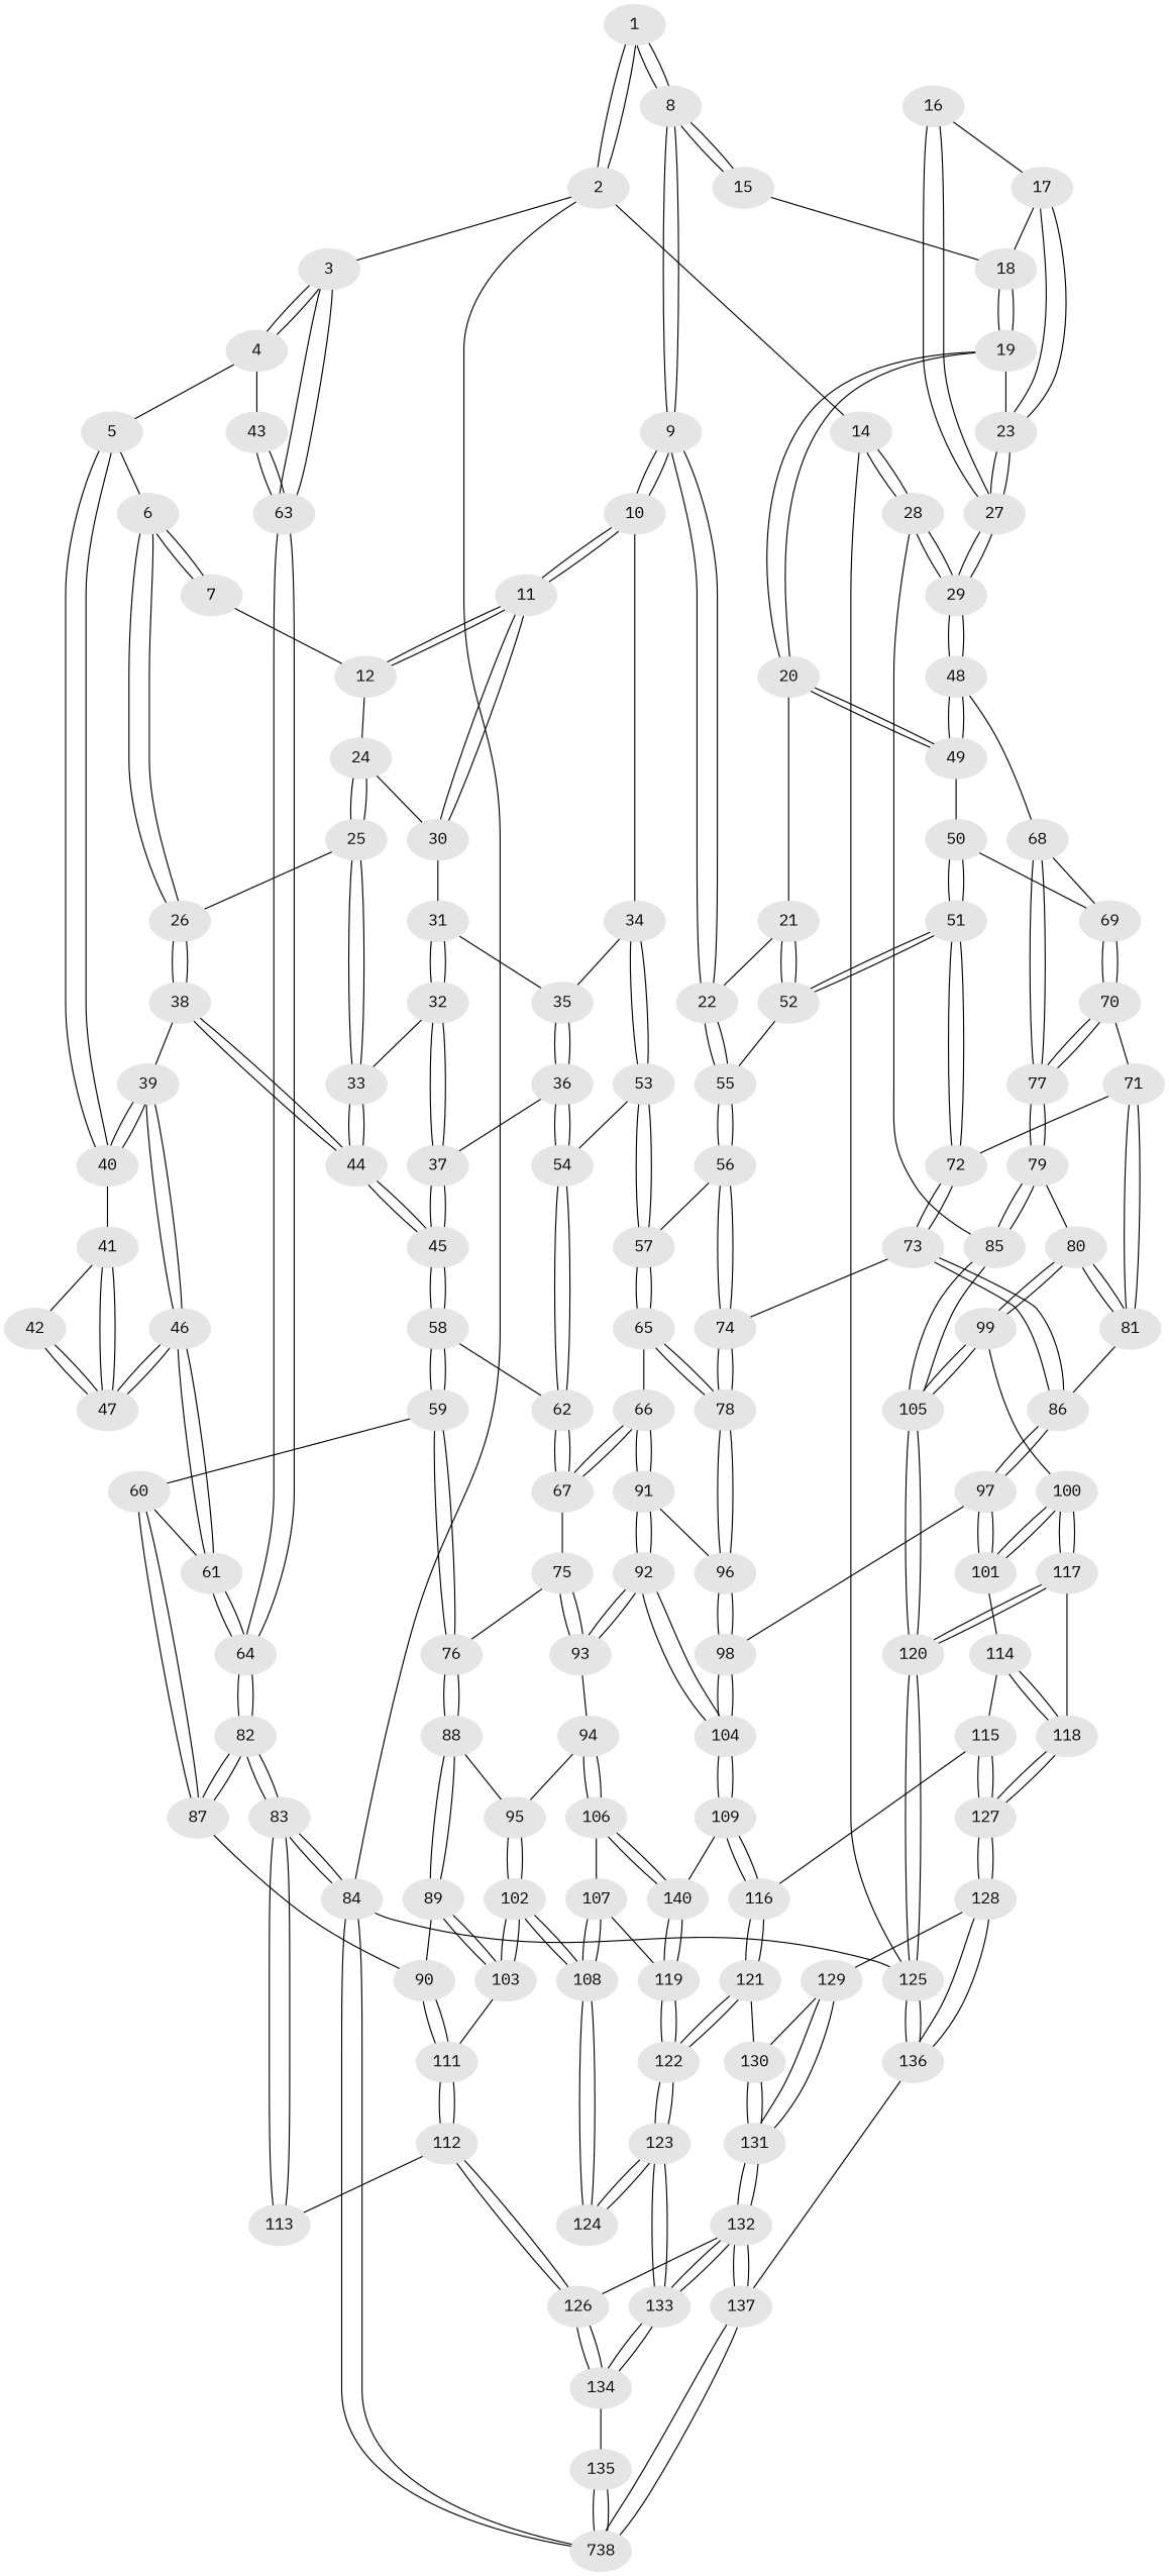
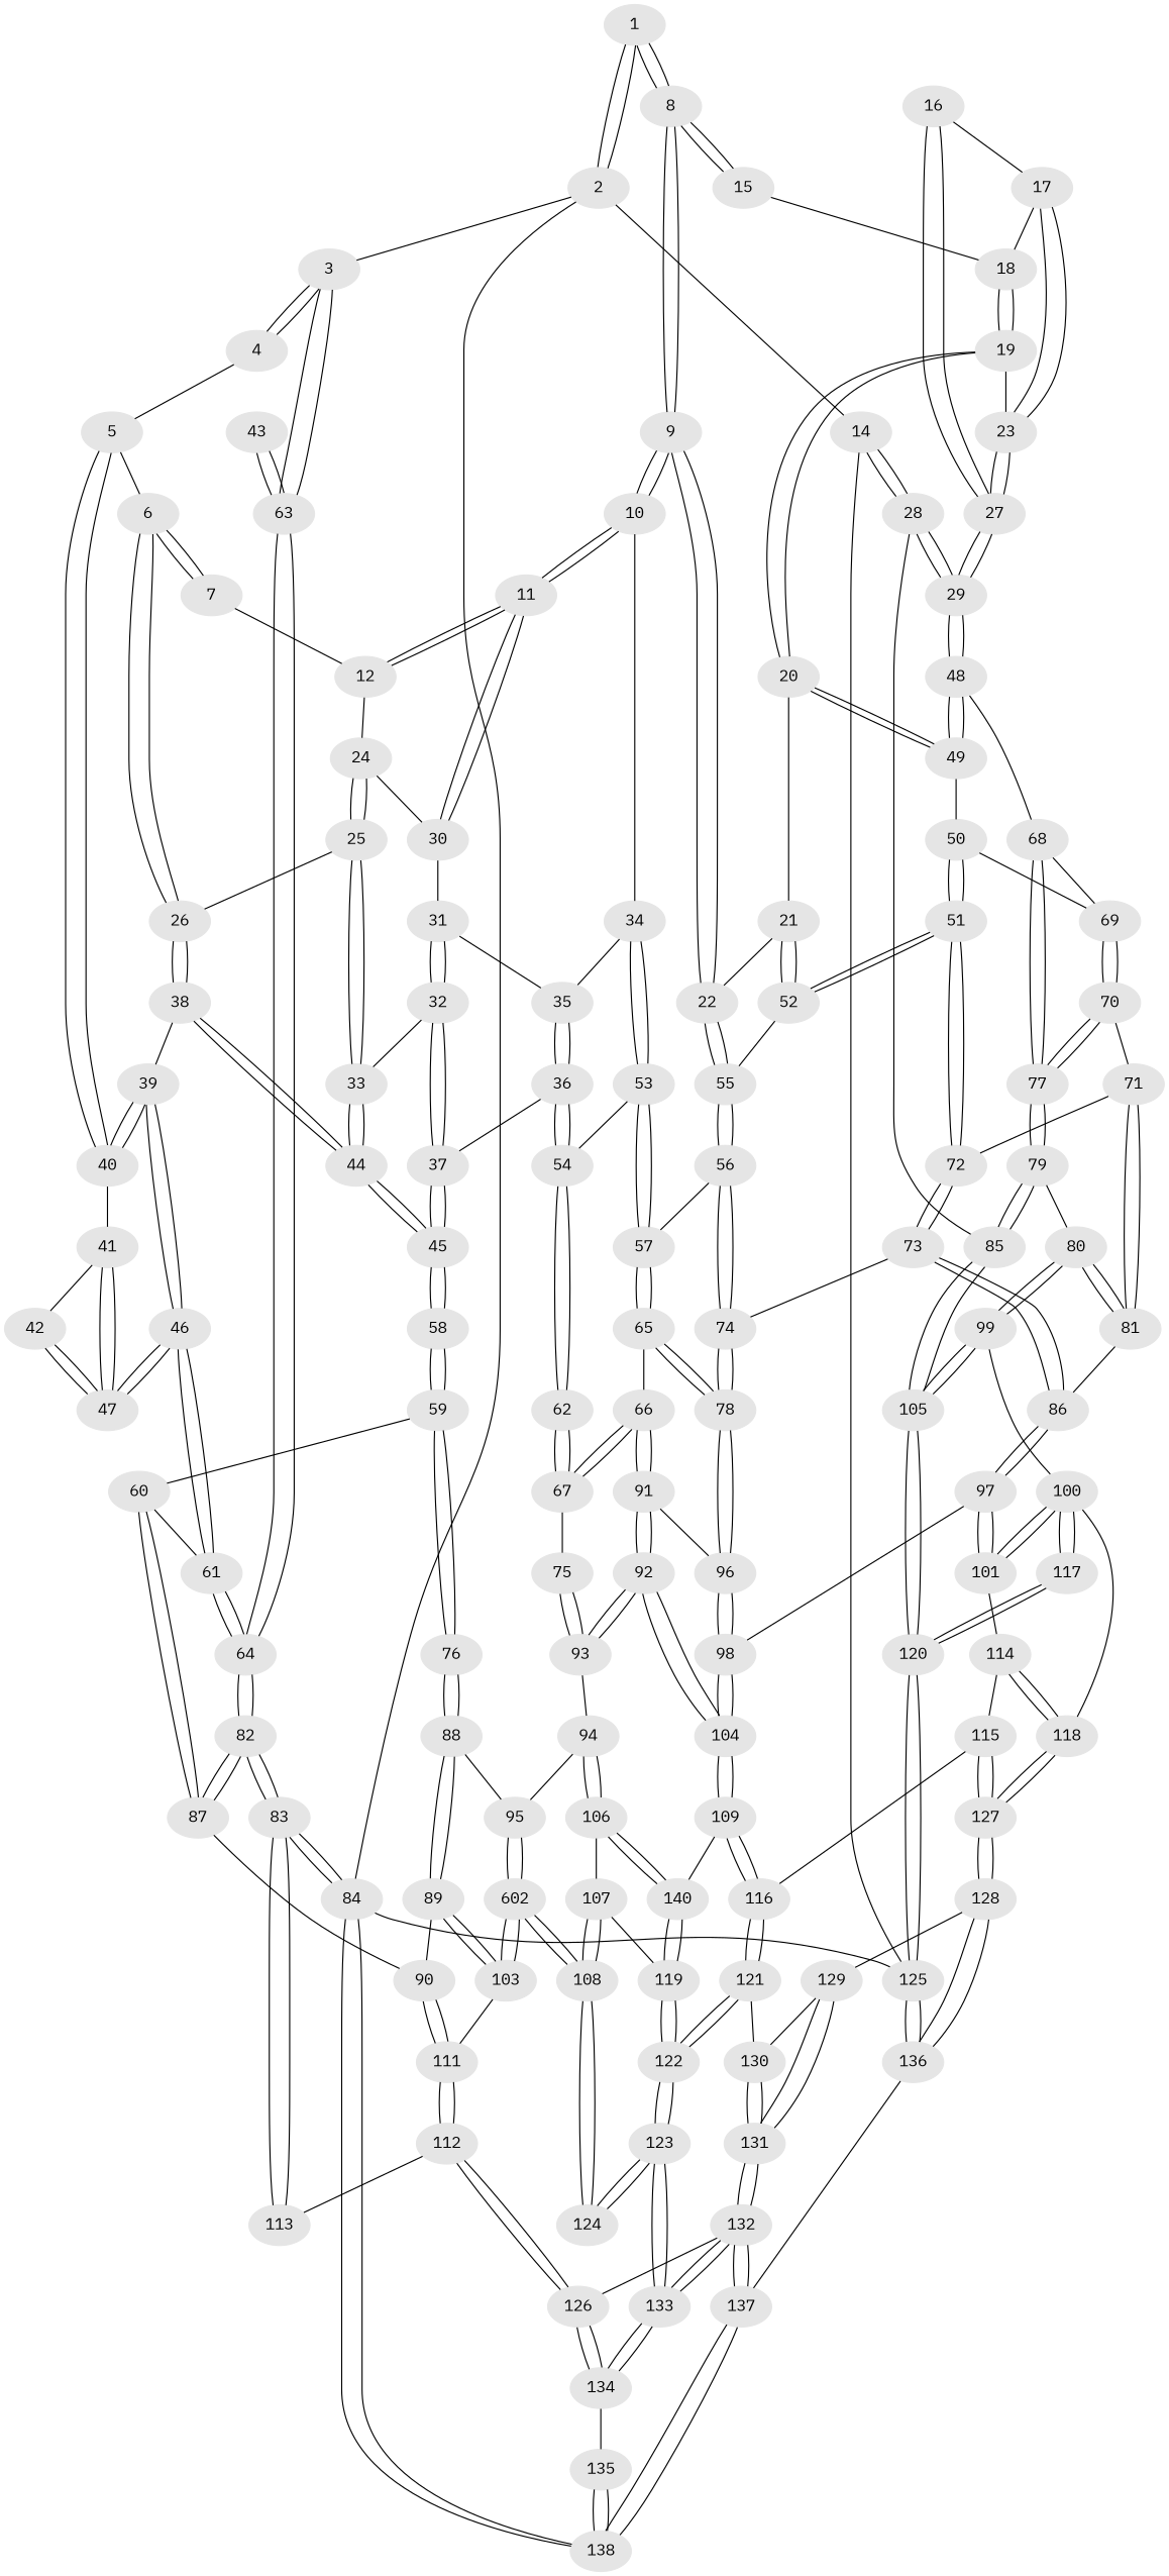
  graph {
    fontname="IBM Plex Mono"
    node [color=gray90 fontname="IBM Plex Mono" style=filled]
    edge [fontname="IBM Plex Mono"]
    1
    2
    8
    3
    14
    84
    9
    15
    4
    63
    28
    125
-   138 [label=738]
+   138
    5
    43
    64
    6
    40
    7
    26
    41
    12
    38
    24
    10
    22
    18
    11
    34
    55
    30
    35
    53
    31
    25
    16
    17
    27
    29
    85
    136
    19
    23
    20
    21
    49
    52
    50
    56
    33
    44
    39
    48
    105
    68
    32
    37
    36
    45
    54
    57
    62
    58
    46
    47
    61
    42
    59
    69
    77
    51
    72
    70
    73
    65
    67
    74
    78
    66
    60
    76
    87
    88
    90
    82
    75
    83
    91
    96
    92
    93
    79
    71
    81
    86
    97
    94
    89
    95
    80
    98
    99
    100
    113
    120
    101
    111
    103
-   102
+   102 [label=602]
    112
    104
    109
    106
    107
    n115 [label=140]
    108
    114
    117
    118
    115
    124
    116
    119
    122
    121
    126
    134
    135
    127
    128
    130
    123
    131
    133
    137
    129
    132
    1 -- 2
    1 -- 2
    1 -- 8
    1 -- 8
    2 -- 3
    2 -- 14
    2 -- 84
    8 -- 9
    8 -- 9
    8 -- 15
    8 -- 15
    3 -- 4
    3 -- 4
    3 -- 63
    3 -- 63
    14 -- 28
    14 -- 28
    14 -- 125
    84 -- 125
    84 -- 138
    84 -- 138
    9 -- 10
    9 -- 10
    9 -- 22
    9 -- 22
    15 -- 18
    4 -- 5
-   4 -- 43
    63 -- 64
    63 -- 64
    28 -- 29
    28 -- 29
    28 -- 85
    125 -- 136
    125 -- 136
    5 -- 6
    5 -- 40
    5 -- 40
    43 -- 63
    43 -- 63
    64 -- 82
    64 -- 82
    6 -- 7
    6 -- 7
    6 -- 26
    6 -- 26
    40 -- 41
    7 -- 12
    26 -- 38
    26 -- 38
    41 -- 47
    41 -- 47
    41 -- 42
    12 -- 24
    38 -- 44
    38 -- 44
    38 -- 39
    24 -- 30
    24 -- 25
    24 -- 25
    10 -- 11
    10 -- 11
    10 -- 34
    22 -- 55
    22 -- 55
    18 -- 19
    18 -- 19
    11 -- 12
    11 -- 12
    11 -- 30
    11 -- 30
    34 -- 35
    34 -- 53
    34 -- 53
    55 -- 56
    55 -- 56
    30 -- 31
    35 -- 36
    35 -- 36
    53 -- 54
    53 -- 57
    53 -- 57
    31 -- 35
    31 -- 32
    31 -- 32
    25 -- 26
    25 -- 33
    25 -- 33
    16 -- 17
    16 -- 27
    16 -- 27
    17 -- 18
    17 -- 23
    17 -- 23
    27 -- 29
    27 -- 29
    29 -- 48
    29 -- 48
    85 -- 105
    85 -- 105
    136 -- 137
    19 -- 23
    19 -- 20
    19 -- 20
    23 -- 27
    23 -- 27
    20 -- 21
    20 -- 49
    20 -- 49
    21 -- 22
    21 -- 52
    21 -- 52
    49 -- 50
    52 -- 55
    50 -- 69
    50 -- 51
    50 -- 51
    56 -- 57
    56 -- 74
    56 -- 74
    33 -- 44
    33 -- 44
    44 -- 45
    44 -- 45
    39 -- 40
    39 -- 40
    39 -- 46
    39 -- 46
    48 -- 49
    48 -- 49
    48 -- 68
    105 -- 120
    105 -- 120
    68 -- 69
    68 -- 77
    68 -- 77
    32 -- 33
    32 -- 37
    32 -- 37
    37 -- 45
    37 -- 45
    36 -- 37
    36 -- 54
    36 -- 54
    45 -- 58
    45 -- 58
    54 -- 62
    54 -- 62
    57 -- 65
    57 -- 65
    62 -- 67
    62 -- 67
-   58 -- 62
    58 -- 59
    58 -- 59
    46 -- 47
    46 -- 47
    46 -- 61
    46 -- 61
    61 -- 64
    61 -- 64
    42 -- 47
    42 -- 47
    59 -- 60
    59 -- 76
    59 -- 76
    69 -- 70
    69 -- 70
    77 -- 79
    77 -- 79
    51 -- 52
    51 -- 52
    51 -- 72
    51 -- 72
    72 -- 73
    72 -- 73
    70 -- 77
    70 -- 77
    70 -- 71
    73 -- 74
    73 -- 86
    73 -- 86
    65 -- 78
    65 -- 78
    65 -- 66
    67 -- 75
    74 -- 78
    74 -- 78
    78 -- 96
    78 -- 96
    66 -- 67
    66 -- 67
    66 -- 91
    66 -- 91
    60 -- 61
    60 -- 87
    60 -- 87
    76 -- 88
    76 -- 88
    87 -- 90
    88 -- 89
    88 -- 89
    88 -- 95
    90 -- 111
    90 -- 111
    82 -- 87
    82 -- 87
    82 -- 83
    82 -- 83
-   75 -- 76
    75 -- 93
    75 -- 93
    83 -- 84
    83 -- 84
    83 -- 113
    83 -- 113
    91 -- 96
    91 -- 92
    91 -- 92
    96 -- 98
    96 -- 98
    92 -- 93
    92 -- 93
    92 -- 104
    92 -- 104
    93 -- 94
    79 -- 85
    79 -- 85
    79 -- 80
    71 -- 72
    71 -- 81
    71 -- 81
    81 -- 86
    86 -- 97
    86 -- 97
    97 -- 98
    97 -- 101
    97 -- 101
    94 -- 95
    94 -- 106
    94 -- 106
    89 -- 90
    89 -- 103
    89 -- 103
    95 -- 102
    95 -- 102
    80 -- 81
    80 -- 81
    80 -- 99
    80 -- 99
    98 -- 104
    98 -- 104
    99 -- 105
    99 -- 105
    99 -- 100
    100 -- 101
    100 -- 101
    100 -- 117
    100 -- 117
    120 -- 125
    120 -- 125
    101 -- 114
    111 -- 112
    111 -- 112
    103 -- 111
    102 -- 103
    102 -- 103
    102 -- 108
    102 -- 108
    112 -- 113
    112 -- 126
    112 -- 126
    104 -- 109
    104 -- 109
    109 -- n115
    109 -- 116
    109 -- 116
    106 -- 107
    106 -- n115
    106 -- n115
    107 -- 108
    107 -- 108
    107 -- 119
    n115 -- 119
    n115 -- 119
    108 -- 124
    108 -- 124
    114 -- 118
    114 -- 118
    114 -- 115
    117 -- 120
    117 -- 120
-   117 -- 118
+   100 -- 118
    118 -- 127
    118 -- 127
    115 -- 116
    115 -- 127
    115 -- 127
    116 -- 121
    116 -- 121
    119 -- 122
    119 -- 122
    122 -- 123
    122 -- 123
    121 -- 122
    121 -- 122
    121 -- 130
    126 -- 134
    126 -- 134
    134 -- 135
    135 -- 138
    135 -- 138
    127 -- 128
    127 -- 128
    128 -- 136
    128 -- 136
    128 -- 129
    130 -- 131
    130 -- 131
    123 -- 124
    123 -- 124
    123 -- 133
    123 -- 133
    131 -- 132
    131 -- 132
    133 -- 134
    133 -- 134
    137 -- 138
    137 -- 138
    129 -- 130
    129 -- 131
    129 -- 131
    132 -- 126
    132 -- 133
    132 -- 133
    132 -- 137
    132 -- 137
  }
